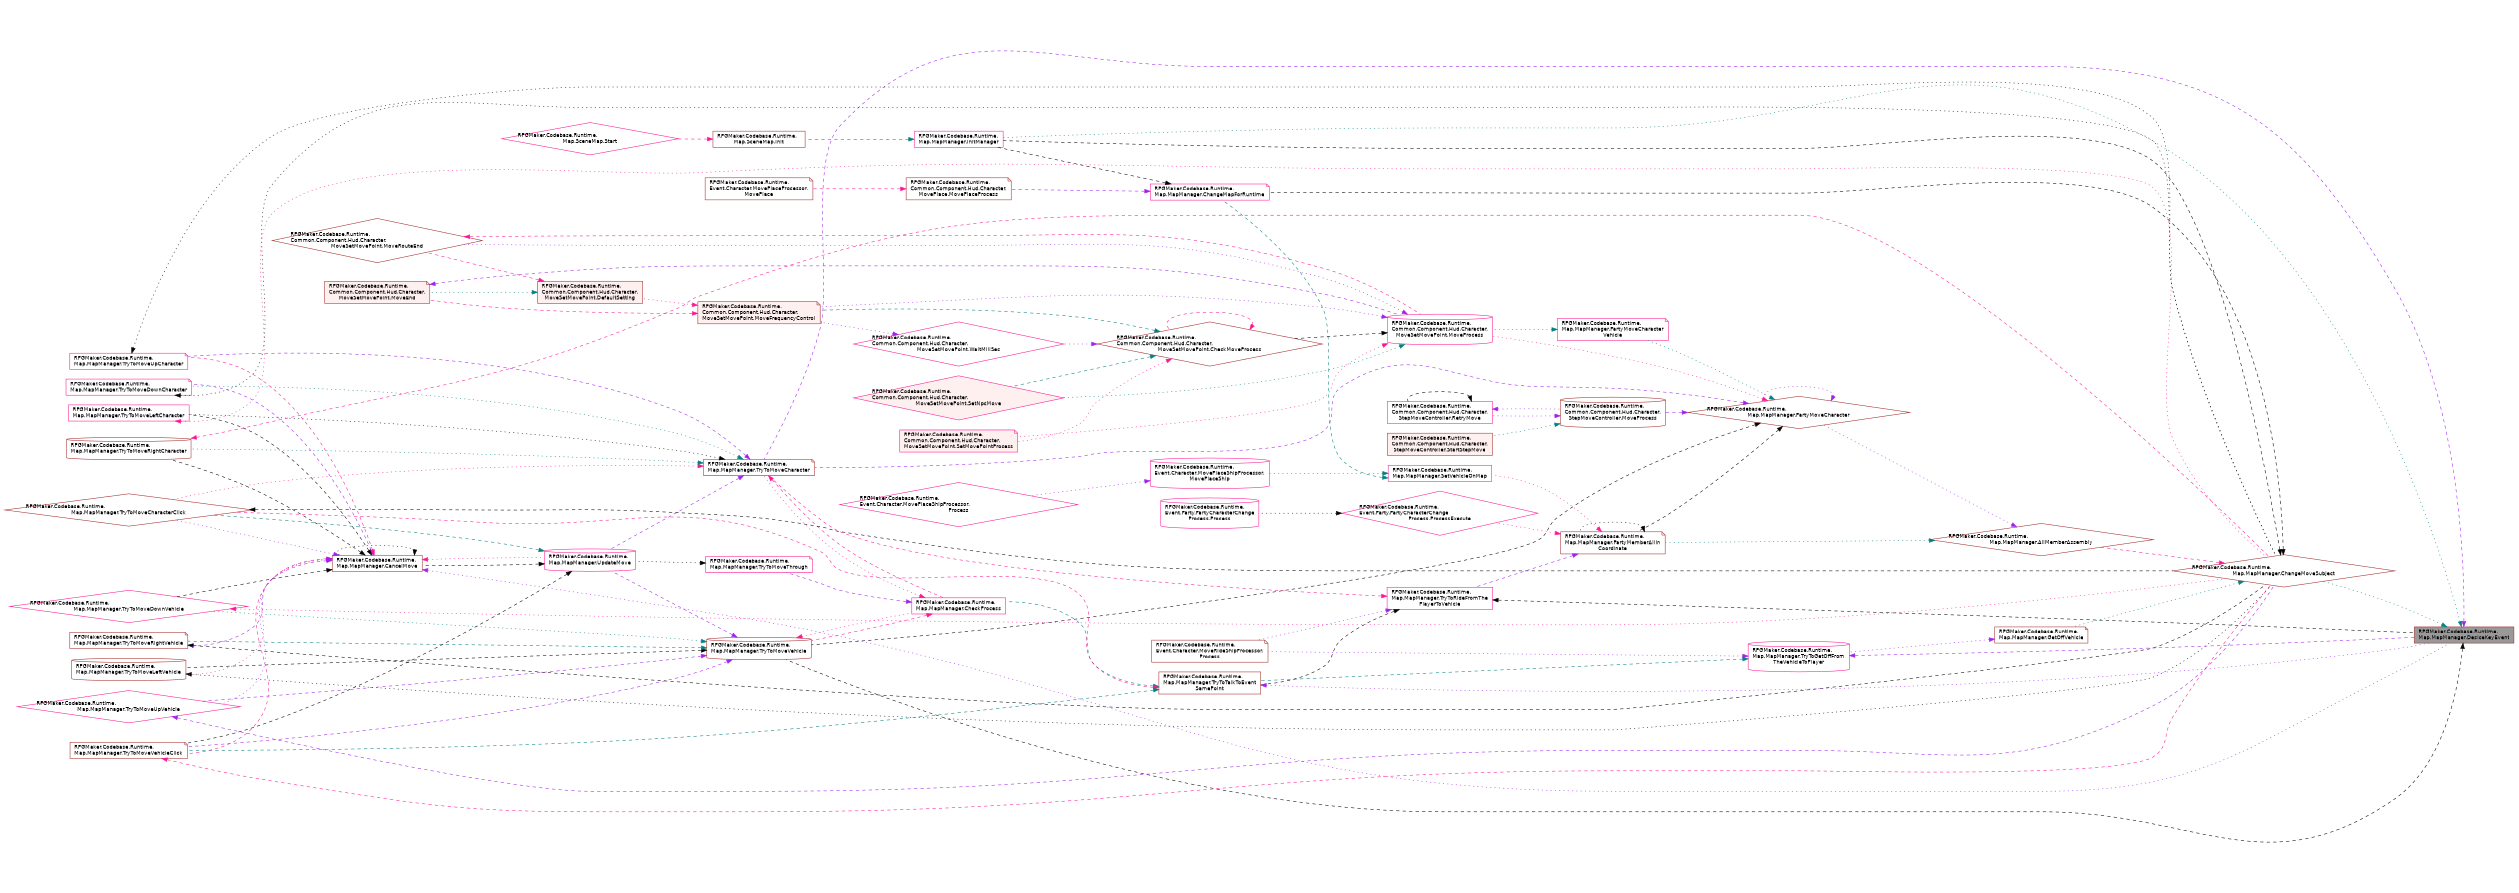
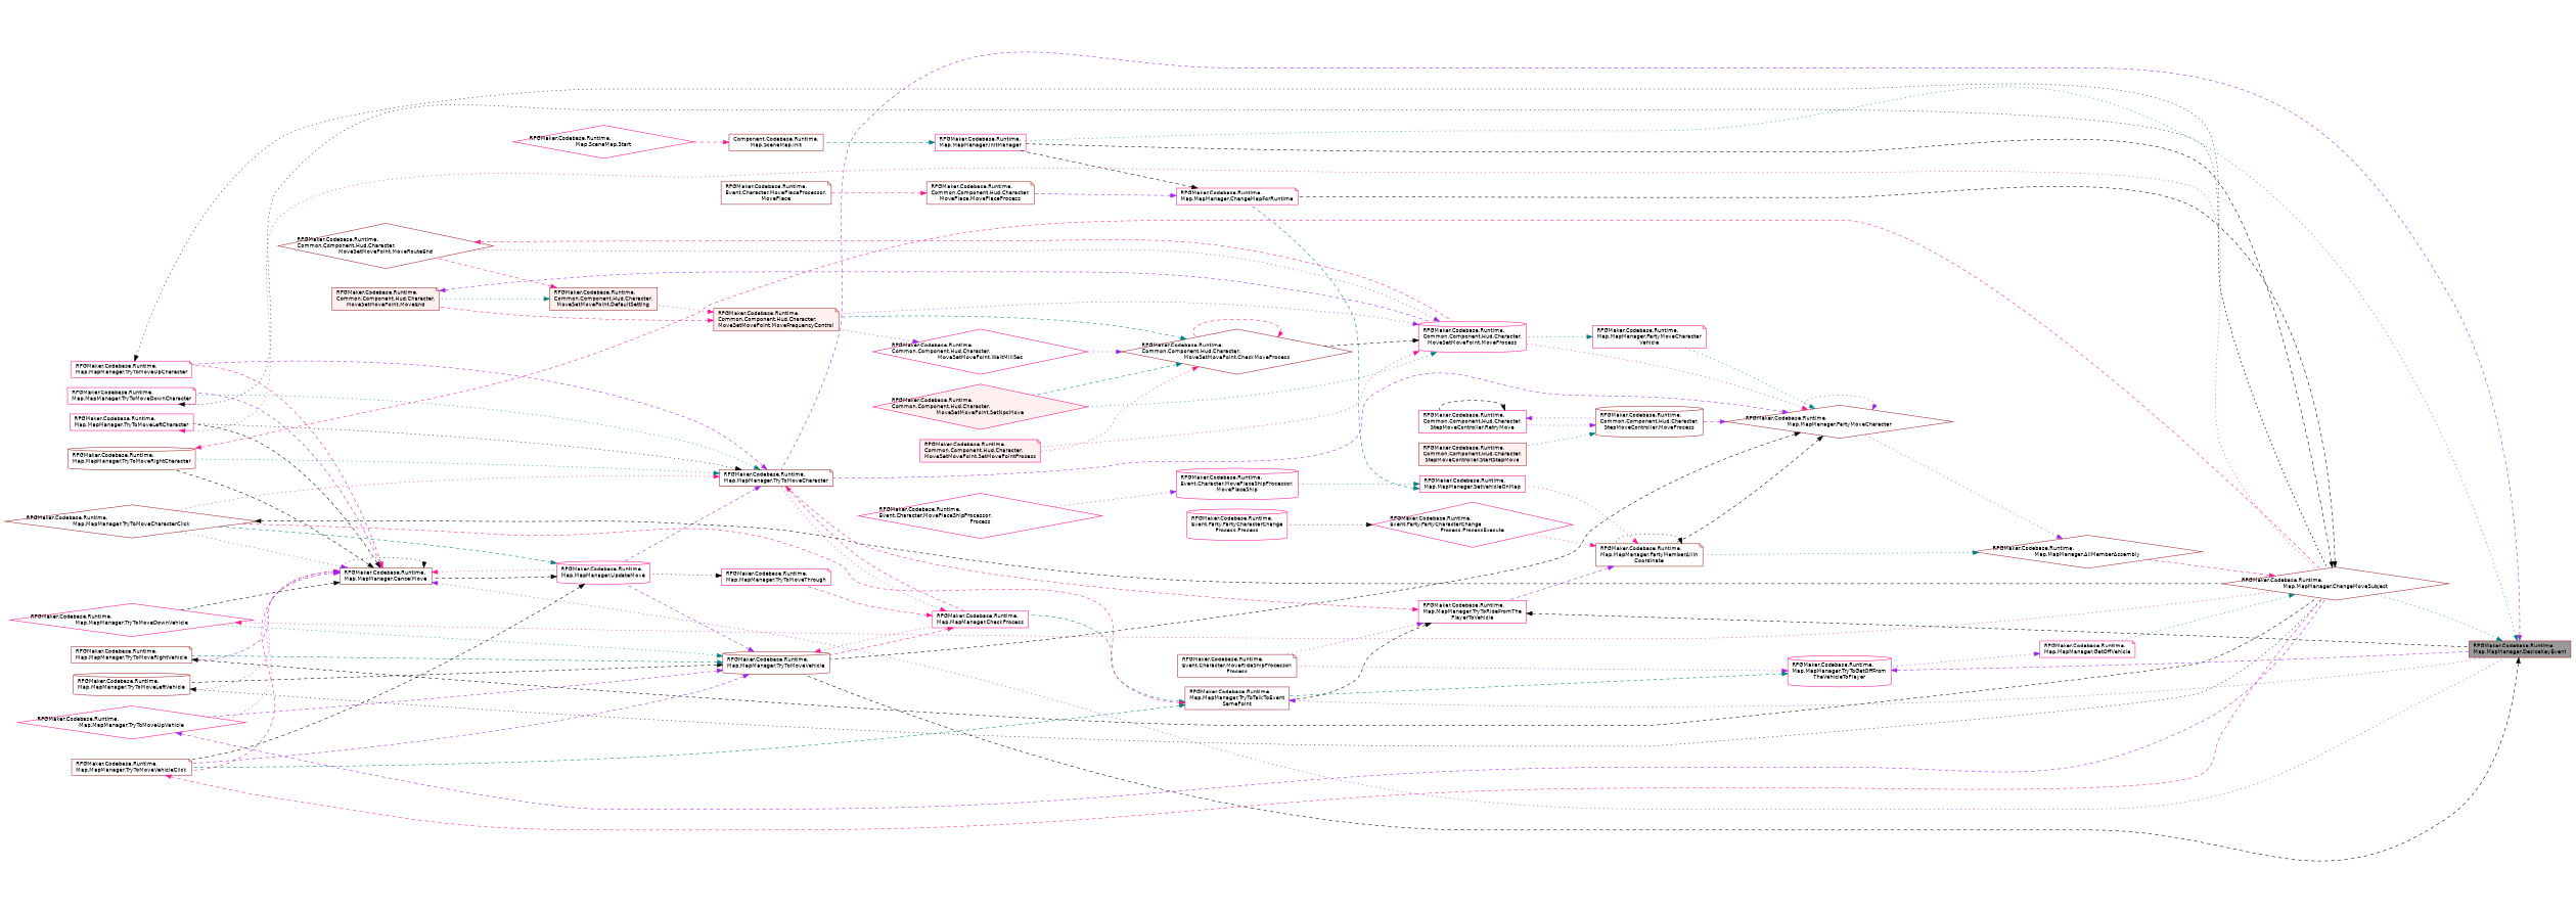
  digraph {
    rankdir=RL
    node [color=brown fillcolor=white fontname=Helvetica fontsize=10 shape=note style=filled]
    edge [color=purple dir=back fontname=Helvetica fontsize=10 labelfontname=Helvetica labelfontsize=10 style=dashed]
    n1 [fillcolor=grey60 fontcolor=black height=0.2 label="RPGMaker.Codebase.Runtime.\lMap.MapManager.DesiceKeyEvent" shape=box width=0.4]
    n2 [height=0.2 label="RPGMaker.Codebase.Runtime.\lMap.MapManager.ChangeMoveSubject" shape=diamond width=0.4]
    n3 [color=deeppink height=0.2 label="RPGMaker.Codebase.Runtime.\lMap.MapManager.InitManager" shape=box width=0.4]
    n4 [height=0.2 label="RPGMaker.Codebase.Runtime.\lMap.MapManager.TryToMoveCharacter" width=0.4]
    n5 [height=0.2 label="RPGMaker.Codebase.Runtime.\lMap.MapManager.TryToMoveVehicle" shape=cylinder width=0.4]
    n6 [height=0.2 label="RPGMaker.Codebase.Runtime.\lMap.MapManager.AllMemberAssembly" shape=diamond width=0.4]
    n7 [color=deeppink height=0.2 label="RPGMaker.Codebase.Runtime.\lMap.MapManager.ChangeMapForRuntime" width=0.4]
-   n8 [height=0.2 label="RPGMaker.Codebase.Runtime.\lMap.MapManager.GetOffVehicle" width=0.4]
-   n9 [height=0.2 label="RPGMaker.Codebase.Runtime.\lMap.SceneMap.Init" shape=box width=0.4]
+   n8 [color=deeppink height=0.2 label="RPGMaker.Codebase.Runtime.\lMap.MapManager.GetOffVehicle" width=0.4]
+   n9 [height=0.2 label="Component.Codebase.Runtime.\lMap.SceneMap.Init" shape=box width=0.4]
    n10 [color=deeppink height=0.2 label="RPGMaker.Codebase.Runtime.\lMap.MapManager.CheckProcess" shape=box width=0.4]
    n11 [color=deeppink height=0.2 label="RPGMaker.Codebase.Runtime.\lMap.MapManager.UpdateMove" shape=cylinder width=0.4]
    n12 [height=0.2 label="RPGMaker.Codebase.Runtime.\lMap.MapManager.TryToMoveCharacterClick" shape=diamond width=0.4]
    n13 [color=deeppink height=0.2 label="RPGMaker.Codebase.Runtime.\lMap.MapManager.TryToMoveDownCharacter" width=0.4]
    n14 [color=deeppink height=0.2 label="RPGMaker.Codebase.Runtime.\lMap.MapManager.TryToMoveLeftCharacter" shape=box width=0.4]
    n15 [height=0.2 label="RPGMaker.Codebase.Runtime.\lMap.MapManager.TryToMoveRightCharacter" shape=cylinder width=0.4]
    n16 [color=deeppink height=0.2 label="RPGMaker.Codebase.Runtime.\lMap.MapManager.TryToMoveUpCharacter" width=0.4]
    n17 [height=0.2 label="RPGMaker.Codebase.Runtime.\lMap.MapManager.TryToMoveVehicleClick" width=0.4]
    n18 [color=deeppink height=0.2 label="RPGMaker.Codebase.Runtime.\lMap.MapManager.TryToMoveDownVehicle" shape=diamond width=0.4]
    n19 [height=0.2 label="RPGMaker.Codebase.Runtime.\lMap.MapManager.TryToMoveLeftVehicle" shape=cylinder width=0.4]
    n20 [height=0.2 label="RPGMaker.Codebase.Runtime.\lMap.MapManager.TryToMoveRightVehicle" width=0.4]
    n21 [color=deeppink height=0.2 label="RPGMaker.Codebase.Runtime.\lMap.MapManager.TryToMoveUpVehicle" shape=diamond width=0.4]
    n22 [height=0.2 label="RPGMaker.Codebase.Runtime.\lMap.MapManager.PartyMemberAllIn\lCoordinate" width=0.4]
    n23 [height=0.2 label="RPGMaker.Codebase.Runtime.\lMap.MapManager.PartyMoveCharacter" shape=diamond width=0.4]
    n24 [height=0.2 label="RPGMaker.Codebase.Runtime.\lCommon.Component.Hud.Character.\lMovePlace.MovePlaceProcess" width=0.4]
    n25 [color=deeppink height=0.2 label="RPGMaker.Codebase.Runtime.\lMap.MapManager.TryToGetOffFrom\lTheVehicleToPlayer" shape=cylinder width=0.4]
    n26 [color=deeppink height=0.2 label="RPGMaker.Codebase.Runtime.\lEvent.Party.PartyCharacterChange\lProcess.ProcessExecute" shape=diamond width=0.4]
    n27 [color=deeppink height=0.2 label="RPGMaker.Codebase.Runtime.\lMap.MapManager.SetVehicleOnMap" shape=box width=0.4]
    n28 [color=deeppink height=0.2 label="RPGMaker.Codebase.Runtime.\lMap.MapManager.TryToRideFromThe\lPlayerToVehicle" shape=box width=0.4]
    n29 [color=deeppink height=0.2 label="RPGMaker.Codebase.Runtime.\lCommon.Component.Hud.Character.\lMoveSetMovePoint.MoveProcess" shape=cylinder width=0.4]
    n30 [height=0.2 label="RPGMaker.Codebase.Runtime.\lCommon.Component.Hud.Character.\lStepMoveController.MoveProcess" shape=cylinder width=0.4]
    n31 [color=deeppink height=0.2 label="RPGMaker.Codebase.Runtime.\lMap.MapManager.PartyMoveCharacter\lVehicle" width=0.4]
    n32 [color=deeppink height=0.2 label="RPGMaker.Codebase.Runtime.\lEvent.Party.PartyCharacterChange\lProcess.Process" shape=cylinder width=0.4]
    n33 [color=deeppink height=0.2 label="RPGMaker.Codebase.Runtime.\lEvent.Character.MovePlaceShipProcessor.\lMovePlaceShip" shape=cylinder width=0.4]
    n34 [height=0.2 label="RPGMaker.Codebase.Runtime.\lEvent.Character.MoveRideShipProcessor.\lProcess" width=0.4]
    n35 [height=0.2 label="RPGMaker.Codebase.Runtime.\lMap.MapManager.TryToTalkToEvent\lSamePoint" shape=box width=0.4]
    n36 [color=deeppink height=0.2 label="RPGMaker.Codebase.Runtime.\lEvent.Character.MovePlaceShipProcessor.\lProcess" shape=diamond width=0.4]
    n37 [height=0.2 label="RPGMaker.Codebase.Runtime.\lEvent.Character.MovePlaceProcessor.\lMovePlace" width=0.4]
    n38 [color=deeppink height=0.2 label="RPGMaker.Codebase.Runtime.\lMap.SceneMap.Start" shape=diamond width=0.4]
    n39 [color=deeppink height=0.2 label="RPGMaker.Codebase.Runtime.\lMap.MapManager.TryToMoveThrough" width=0.4]
    n40 [height=0.2 label="RPGMaker.Codebase.Runtime.\lMap.MapManager.CancelMove" shape=box width=0.4]
    n41 [height=0.2 label="RPGMaker.Codebase.Runtime.\lCommon.Component.Hud.Character.\lMoveSetMovePoint.CheckMoveProcess" shape=diamond width=0.4]
    n42 [fillcolor="#FFF0F0" height=0.2 label="RPGMaker.Codebase.Runtime.\lCommon.Component.Hud.Character.\lMoveSetMovePoint.MoveFrequencyControl" width=0.4]
    n43 [height=0.2 label="RPGMaker.Codebase.Runtime.\lCommon.Component.Hud.Character.\lMoveSetMovePoint.MoveRouteEnd" shape=diamond width=0.4]
    n44 [color=deeppink fillcolor="#FFF0F0" height=0.2 label="RPGMaker.Codebase.Runtime.\lCommon.Component.Hud.Character.\lMoveSetMovePoint.SetMovePointProcess" width=0.4]
    n45 [color=deeppink fillcolor="#FFF0F0" height=0.2 label="RPGMaker.Codebase.Runtime.\lCommon.Component.Hud.Character.\lMoveSetMovePoint.SetNpcMove" shape=diamond width=0.4]
    n46 [color=deeppink height=0.2 label="RPGMaker.Codebase.Runtime.\lCommon.Component.Hud.Character.\lStepMoveController.RetryMove" shape=box width=0.4]
    n47 [fillcolor="#FFF0F0" height=0.2 label="RPGMaker.Codebase.Runtime.\lCommon.Component.Hud.Character.\lStepMoveController.StartStepMove" shape=box width=0.4]
    n48 [color=deeppink height=0.2 label="RPGMaker.Codebase.Runtime.\lCommon.Component.Hud.Character.\lMoveSetMovePoint.WaitMillSec" shape=diamond width=0.4]
    n49 [fillcolor="#FFF0F0" height=0.2 label="RPGMaker.Codebase.Runtime.\lCommon.Component.Hud.Character.\lMoveSetMovePoint.DefaultSetting" shape=box width=0.4]
    n50 [fillcolor="#FFF0F0" height=0.2 label="RPGMaker.Codebase.Runtime.\lCommon.Component.Hud.Character.\lMoveSetMovePoint.MoveEnd" width=0.4]
    n1 -> n2 [color=teal style=dotted]
    n1 -> n3 [color=teal style=dotted]
    n1 -> n4
    n1 -> n5 [color=black]
    n2 -> n3 [color=black]
    n2 -> n6 [color=deeppink]
    n2 -> n7 [color=black]
    n2 -> n8 [color=teal style=dotted]
    n3 -> n9 [color=teal]
    n4 -> n10 [color=deeppink]
    n4 -> n11
    n4 -> n12 [color=deeppink style=dotted]
    n4 -> n13 [color=teal style=dotted]
    n4 -> n14 [color=black style=dotted]
    n4 -> n15 [color=teal style=dotted]
    n4 -> n16
    n5 -> n10 [color=deeppink style=dotted]
    n5 -> n11
    n5 -> n17
    n5 -> n18 [color=teal style=dotted]
    n5 -> n19 [color=black]
    n5 -> n20 [color=teal]
    n5 -> n21
    n6 -> n22 [color=teal style=dotted]
    n6 -> n23 [style=dotted]
    n7 -> n3 [color=black]
    n7 -> n24
    n8 -> n25 [style=dotted]
    n9 -> n38 [color=deeppink]
    n10 -> n4 [color=deeppink style=dotted]
    n10 -> n5 [color=deeppink]
-   n10 -> n39
+   n10 -> n39 [color=deeppink]
    n11 -> n12 [color=teal]
    n11 -> n17 [color=black]
    n11 -> n40 [color=black]
    n12 -> n2 [color=black]
    n13 -> n2 [color=black style=dotted]
    n14 -> n2 [color=deeppink style=dotted]
    n15 -> n2 [color=deeppink]
    n16 -> n2 [color=black style=dotted]
    n17 -> n2 [color=deeppink]
    n18 -> n2 [color=deeppink style=dotted]
    n19 -> n2 [color=black style=dotted]
    n20 -> n2 [color=black]
    n21 -> n2
    n22 -> n22 [color=black style=dotted]
    n22 -> n26 [color=deeppink style=dotted]
    n22 -> n27 [color=deeppink style=dotted]
    n22 -> n28
    n23 -> n4
    n23 -> n5 [color=black]
    n23 -> n22 [color=black]
    n23 -> n23 [style=dotted]
    n23 -> n29 [color=deeppink style=dotted]
    n23 -> n30
    n23 -> n31 [color=teal style=dotted]
    n24 -> n37 [color=deeppink]
    n25 -> n1
    n25 -> n34 [style=dotted]
    n25 -> n35 [color=teal]
    n26 -> n32 [color=black style=dotted]
    n27 -> n7 [color=teal]
    n27 -> n33 [color=teal style=dotted]
    n28 -> n1 [color=black]
    n28 -> n4 [color=deeppink]
    n28 -> n34 [style=dotted]
    n28 -> n35 [color=black]
    n29 -> n41 [color=black]
    n29 -> n42 [style=dotted]
    n29 -> n43 [style=dotted]
    n29 -> n44 [color=deeppink style=dotted]
    n29 -> n45 [color=teal style=dotted]
    n30 -> n46 [style=dotted]
    n30 -> n47 [color=teal style=dotted]
    n31 -> n29 [color=teal style=dotted]
    n33 -> n36 [style=dotted]
    n35 -> n1 [style=dotted]
    n35 -> n10 [color=teal]
    n35 -> n12 [color=deeppink]
    n35 -> n17 [color=teal]
    n39 -> n11 [color=black style=dotted]
    n40 -> n1 [style=dotted]
    n40 -> n11 [color=deeppink style=dotted]
    n40 -> n12 [style=dotted]
    n40 -> n13
    n40 -> n14 [color=black]
    n40 -> n15 [color=black]
    n40 -> n16 [color=deeppink]
    n40 -> n17 [color=deeppink]
    n40 -> n18 [color=black]
    n40 -> n19 [color=deeppink style=dotted]
    n40 -> n20
    n40 -> n21 [style=dotted]
    n40 -> n40 [color=black style=dotted]
    n41 -> n41 [color=deeppink]
    n41 -> n42 [color=teal]
    n41 -> n44 [color=deeppink style=dotted]
    n41 -> n45 [color=teal]
    n41 -> n48 [style=dotted]
    n42 -> n49 [color=deeppink style=dotted]
    n42 -> n50 [color=deeppink]
    n43 -> n29 [color=deeppink]
    n46 -> n30 [style=dotted]
    n46 -> n46 [color=black]
    n48 -> n42 [style=dotted]
    n49 -> n43 [color=deeppink]
    n49 -> n50 [color=teal style=dotted]
    n50 -> n29
  }
